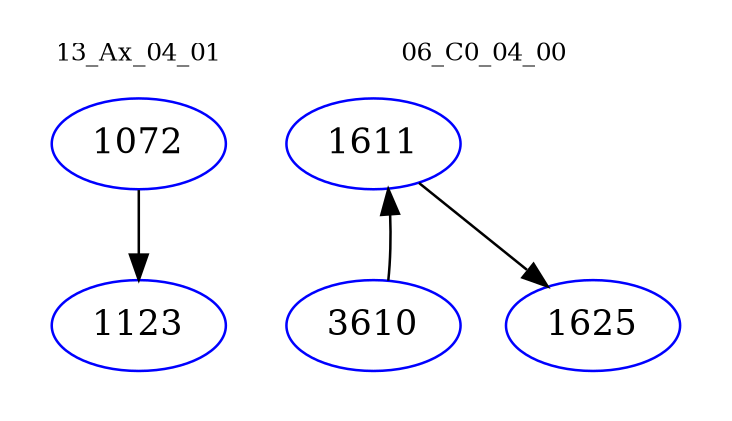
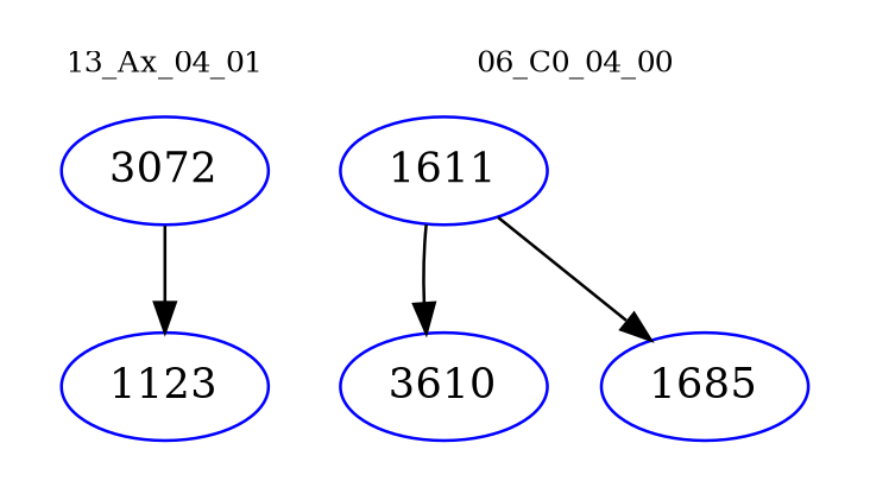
  digraph {
    node [color=blue]
    edge [color=black]
-   n1 [label=1072]
+   n1 [label=3072]
    n2 [label=1123]
    n3 [label=1611]
    n4 [label=3610]
-   n5 [label=1625]
+   n5 [label=1685]
    subgraph cluster_1 {
      color=white
      fontsize=10
      label="13_Ax_04_01"
      n1
      n2
    }
    subgraph cluster_2 {
      color=white
      fontsize=10
      label="06_C0_04_00"
      n3
      n4
      n5
    }
    n1 -> n2
-   n4 -> n3
+   n3 -> n4
    n3 -> n5
  }
